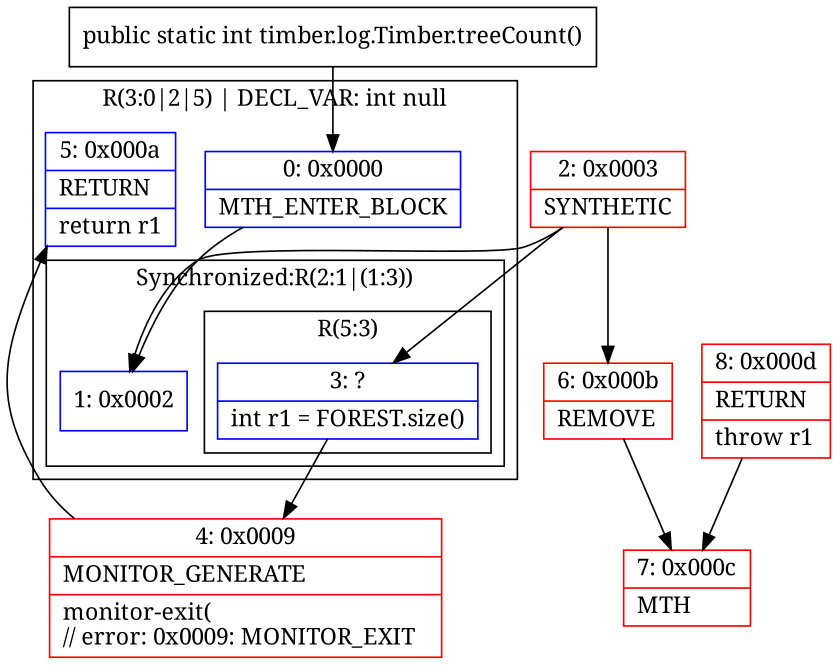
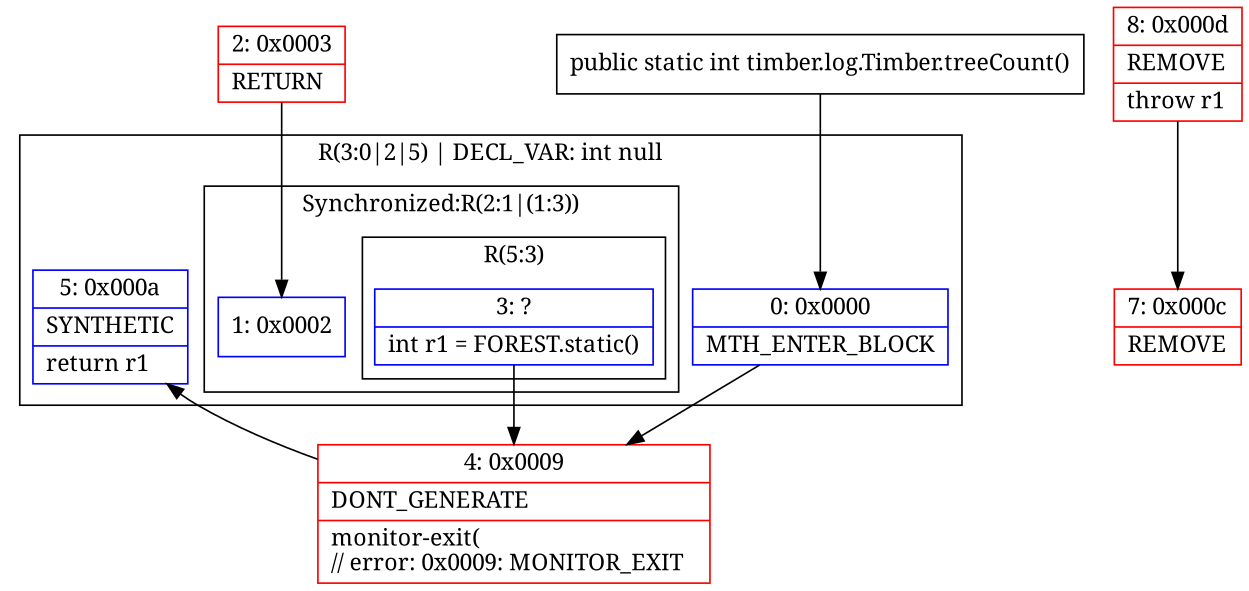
  digraph {
    fontname="Noto Serif"
    node [color=red fontname="Noto Serif" shape=record]
    edge [fontname="Noto Serif"]
-   n1 [color=blue label="{3\:\ ?|int r1 = FOREST.size()\l}"]
+   n1 [color=blue label="{3\:\ ?|int r1 = FOREST.static()\l}"]
    n2 [color=blue label="{1\:\ 0x0002}"]
    n3 [color=blue label="{0\:\ 0x0000|MTH_ENTER_BLOCK\l}"]
-   n4 [color=blue label="{5\:\ 0x000a|RETURN\l|return r1\l}"]
-   n5 [label="{4\:\ 0x0009|MONITOR_GENERATE\l|monitor\-exit(\l\/\/ error: 0x0009: MONITOR_EXIT  \l}"]
-   n6 [label="{2\:\ 0x0003|SYNTHETIC\l}"]
-   n7 [label="{6\:\ 0x000b|REMOVE\l}"]
-   n8 [label="{7\:\ 0x000c|MTH\l}"]
-   n9 [label="{8\:\ 0x000d|RETURN\l|throw r1\l}"]
+   n4 [color=blue label="{5\:\ 0x000a|SYNTHETIC\l|return r1\l}"]
+   n5 [label="{4\:\ 0x0009|DONT_GENERATE\l|monitor\-exit(\l\/\/ error: 0x0009: MONITOR_EXIT  \l}"]
+   n6 [label="{2\:\ 0x0003|RETURN\l}"]
+   n8 [label="{7\:\ 0x000c|REMOVE\l}"]
+   n9 [label="{8\:\ 0x000d|REMOVE\l|throw r1\l}"]
    n10 [label="{public static int timber.log.Timber.treeCount() }" color=""]
    subgraph cluster_1 {
      label="R(3:0|2|5) | DECL_VAR: int null\l"
      n3
      n4
      subgraph cluster_2 {
        label="Synchronized:R(2:1|(1:3))"
        n2
        subgraph cluster_3 {
          label="R(5:3)"
          n1
        }
      }
    }
    n1 -> n5
-   n3 -> n2
+   n3 -> n5
    n5 -> n4
-   n6 -> n1
    n6 -> n2
-   n6 -> n7
-   n7 -> n8
    n9 -> n8
    n10 -> n3
  }
